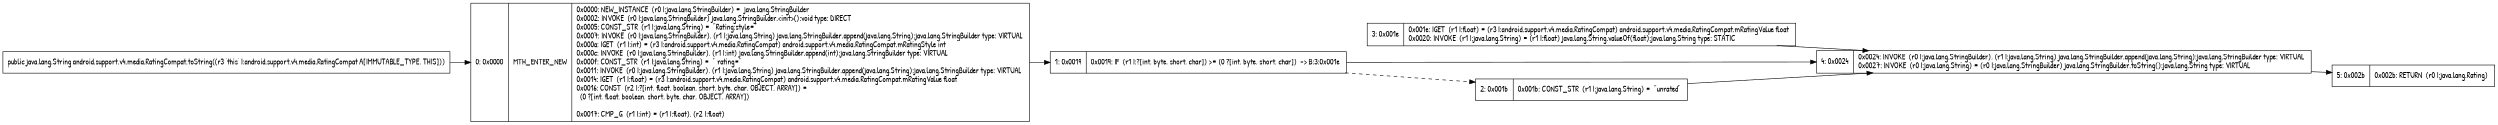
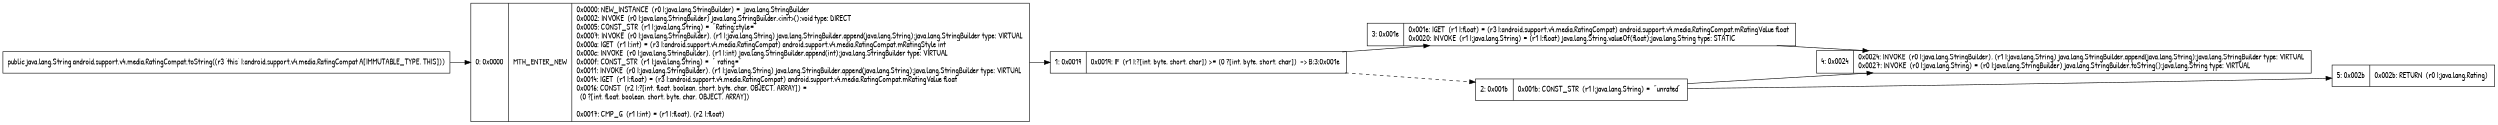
  digraph {
    fontname="Patrick Hand"
    rankdir=LR
    node [fontname="Patrick Hand" shape=record]
    edge [fontname="Patrick Hand"]
    n1 [label="{0\:\ 0x0000|MTH_ENTER_NEW\l|0x0000: NEW_INSTANCE  (r0 I:java.lang.StringBuilder) =  java.lang.StringBuilder \l0x0002: INVOKE  (r0 I:java.lang.StringBuilder) java.lang.StringBuilder.\<init\>():void type: DIRECT \l0x0005: CONST_STR  (r1 I:java.lang.String) =  \"Rating:style=\" \l0x0007: INVOKE  (r0 I:java.lang.StringBuilder), (r1 I:java.lang.String) java.lang.StringBuilder.append(java.lang.String):java.lang.StringBuilder type: VIRTUAL \l0x000a: IGET  (r1 I:int) = (r3 I:android.support.v4.media.RatingCompat) android.support.v4.media.RatingCompat.mRatingStyle int \l0x000c: INVOKE  (r0 I:java.lang.StringBuilder), (r1 I:int) java.lang.StringBuilder.append(int):java.lang.StringBuilder type: VIRTUAL \l0x000f: CONST_STR  (r1 I:java.lang.String) =  \" rating=\" \l0x0011: INVOKE  (r0 I:java.lang.StringBuilder), (r1 I:java.lang.String) java.lang.StringBuilder.append(java.lang.String):java.lang.StringBuilder type: VIRTUAL \l0x0014: IGET  (r1 I:float) = (r3 I:android.support.v4.media.RatingCompat) android.support.v4.media.RatingCompat.mRatingValue float \l0x0016: CONST  (r2 I:?[int, float, boolean, short, byte, char, OBJECT, ARRAY]) = \l  (0 ?[int, float, boolean, short, byte, char, OBJECT, ARRAY])\l \l0x0017: CMP_G  (r1 I:int) = (r1 I:float), (r2 I:float) \l}"]
    n2 [label="{1\:\ 0x0019|0x0019: IF  (r1 I:?[int, byte, short, char]) \>= (0 ?[int, byte, short, char])  \-\> B:3:0x001e \l}"]
    n3 [label="{2\:\ 0x001b|0x001b: CONST_STR  (r1 I:java.lang.String) =  \"unrated\" \l}"]
    n4 [label="{3\:\ 0x001e|0x001e: IGET  (r1 I:float) = (r3 I:android.support.v4.media.RatingCompat) android.support.v4.media.RatingCompat.mRatingValue float \l0x0020: INVOKE  (r1 I:java.lang.String) = (r1 I:float) java.lang.String.valueOf(float):java.lang.String type: STATIC \l}"]
    n5 [label="{4\:\ 0x0024|0x0024: INVOKE  (r0 I:java.lang.StringBuilder), (r1 I:java.lang.String) java.lang.StringBuilder.append(java.lang.String):java.lang.StringBuilder type: VIRTUAL \l0x0027: INVOKE  (r0 I:java.lang.String) = (r0 I:java.lang.StringBuilder) java.lang.StringBuilder.toString():java.lang.String type: VIRTUAL \l}"]
    n6 [label="{5\:\ 0x002b|0x002b: RETURN  (r0 I:java.lang.Rating) \l}"]
    n7 [label="{public java.lang.String android.support.v4.media.RatingCompat.toString((r3 'this' I:android.support.v4.media.RatingCompat A[IMMUTABLE_TYPE, THIS])) }"]
    n1 -> n2
    n2 -> n3 [style=dashed]
-   n2 -> n5
+   n2 -> n4
    n3 -> n5
    n4 -> n5
-   n5 -> n6
+   n3 -> n6
    n7 -> n1
  }
